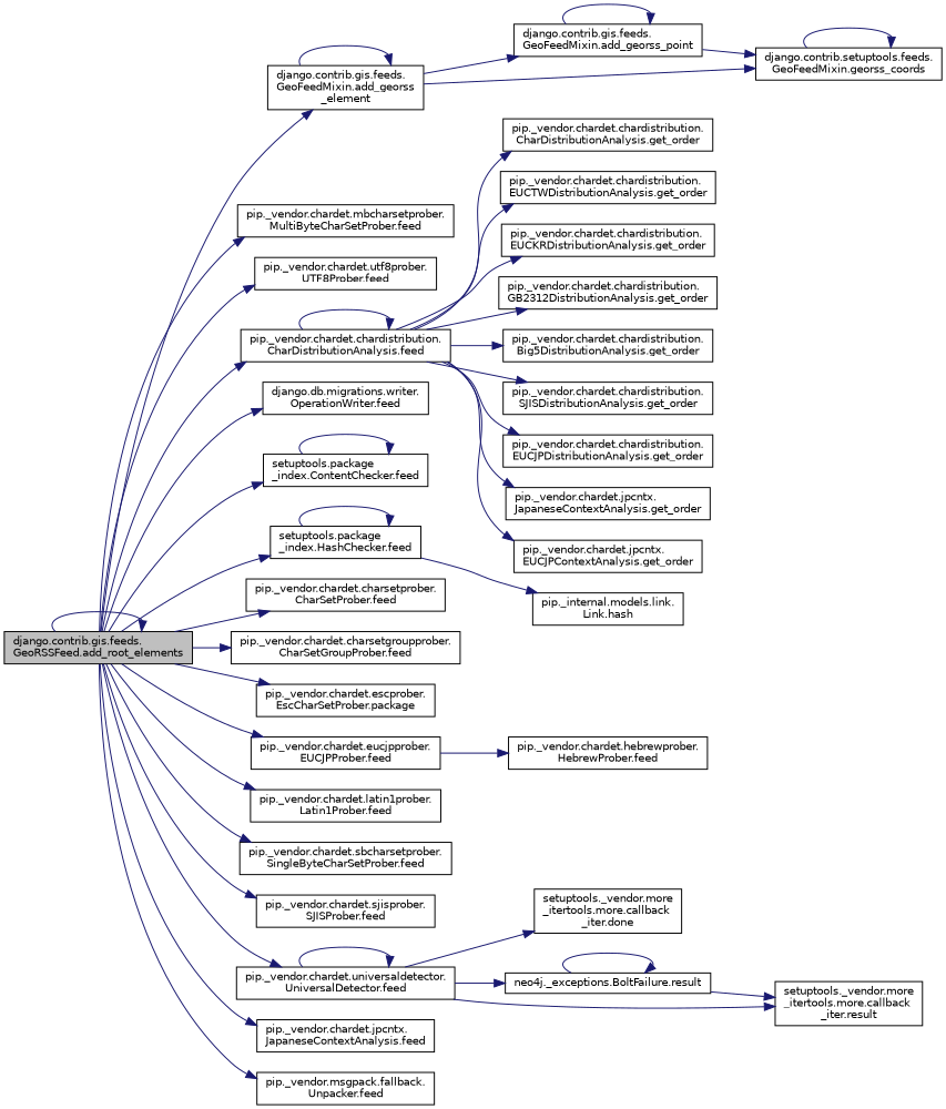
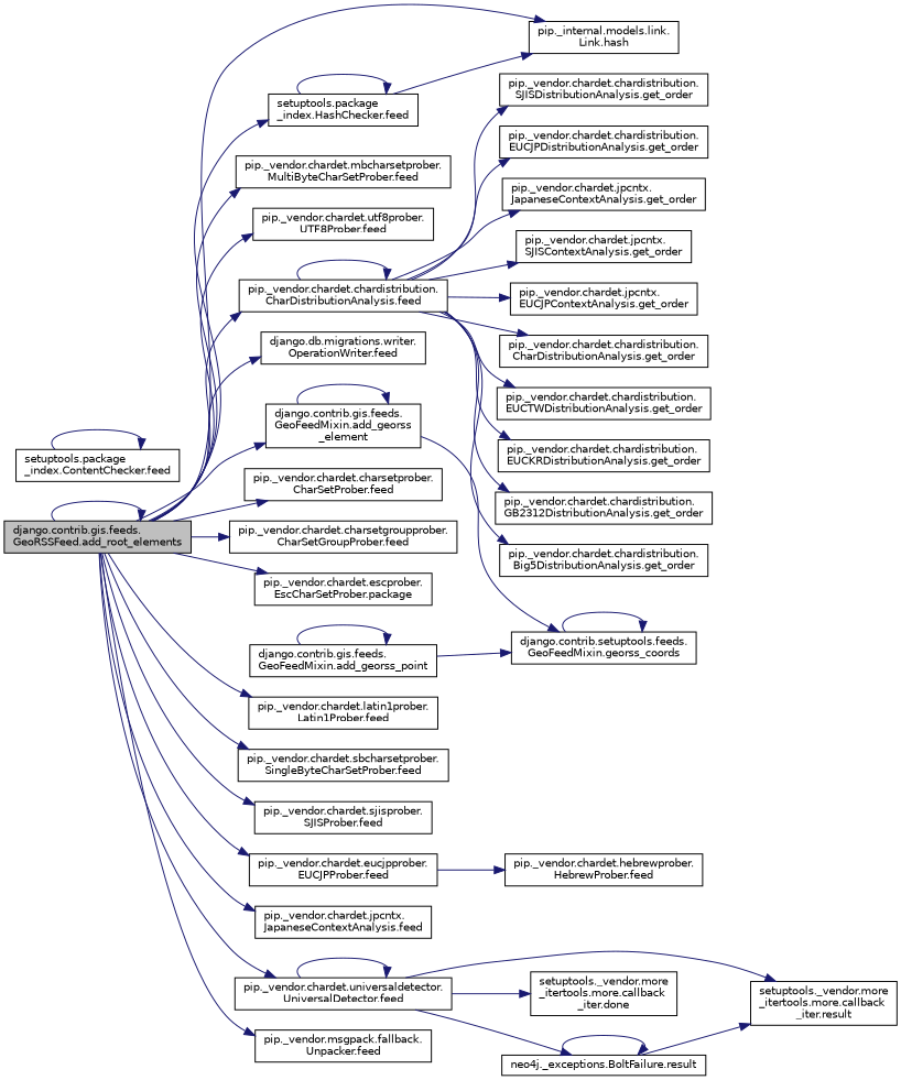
  digraph {
    fontname="DejaVu Sans"
    rankdir=LR
    node [color=black fillcolor=white fontname="DejaVu Sans" fontsize=10 shape=record style=filled]
    edge [color=midnightblue fontname="DejaVu Sans" fontsize=10 labelfontname=Helvetica labelfontsize=10 style=solid]
    n1 [fillcolor=grey75 fontcolor=black height=0.2 label="django.contrib.gis.feeds.\lGeoRSSFeed.add_root_elements" width=0.4]
    n2 [height=0.2 label="django.contrib.gis.feeds.\lGeoFeedMixin.add_georss\l_element" width=0.4]
    n3 [height=0.2 label="pip._vendor.chardet.mbcharsetprober.\lMultiByteCharSetProber.feed" width=0.4]
    n4 [height=0.2 label="pip._vendor.chardet.utf8prober.\lUTF8Prober.feed" width=0.4]
    n5 [height=0.2 label="pip._vendor.chardet.chardistribution.\lCharDistributionAnalysis.feed" width=0.4]
    n6 [height=0.2 label="django.db.migrations.writer.\lOperationWriter.feed" width=0.4]
    n7 [height=0.2 label="setuptools.package\l_index.ContentChecker.feed" width=0.4]
    n8 [height=0.2 label="setuptools.package\l_index.HashChecker.feed" width=0.4]
    n9 [height=0.2 label="pip._vendor.chardet.charsetprober.\lCharSetProber.feed" width=0.4]
    n10 [height=0.2 label="pip._vendor.chardet.charsetgroupprober.\lCharSetGroupProber.feed" width=0.4]
    n11 [height=0.2 label="pip._vendor.chardet.escprober.\lEscCharSetProber.package" width=0.4]
    n12 [height=0.2 label="pip._vendor.chardet.eucjpprober.\lEUCJPProber.feed" width=0.4]
    n13 [height=0.2 label="pip._vendor.chardet.latin1prober.\lLatin1Prober.feed" width=0.4]
    n14 [height=0.2 label="pip._vendor.chardet.sbcharsetprober.\lSingleByteCharSetProber.feed" width=0.4]
    n15 [height=0.2 label="pip._vendor.chardet.sjisprober.\lSJISProber.feed" width=0.4]
    n16 [height=0.2 label="pip._vendor.chardet.universaldetector.\lUniversalDetector.feed" width=0.4]
    n17 [height=0.2 label="pip._vendor.chardet.jpcntx.\lJapaneseContextAnalysis.feed" width=0.4]
    n18 [height=0.2 label="pip._vendor.msgpack.fallback.\lUnpacker.feed" width=0.4]
    n19 [height=0.2 label="django.contrib.gis.feeds.\lGeoFeedMixin.add_georss_point" width=0.4]
    n20 [height=0.2 label="django.contrib.setuptools.feeds.\lGeoFeedMixin.georss_coords" width=0.4]
    n21 [height=0.2 label="pip._vendor.chardet.chardistribution.\lCharDistributionAnalysis.get_order" width=0.4]
    n22 [height=0.2 label="pip._vendor.chardet.chardistribution.\lEUCTWDistributionAnalysis.get_order" width=0.4]
    n23 [height=0.2 label="pip._vendor.chardet.chardistribution.\lEUCKRDistributionAnalysis.get_order" width=0.4]
    n24 [height=0.2 label="pip._vendor.chardet.chardistribution.\lGB2312DistributionAnalysis.get_order" width=0.4]
    n25 [height=0.2 label="pip._vendor.chardet.chardistribution.\lBig5DistributionAnalysis.get_order" width=0.4]
    n26 [height=0.2 label="pip._vendor.chardet.chardistribution.\lSJISDistributionAnalysis.get_order" width=0.4]
    n27 [height=0.2 label="pip._vendor.chardet.chardistribution.\lEUCJPDistributionAnalysis.get_order" width=0.4]
    n28 [height=0.2 label="pip._vendor.chardet.jpcntx.\lJapaneseContextAnalysis.get_order" width=0.4]
+   n29 [height=0.2 label="pip._vendor.chardet.jpcntx.\lSJISContextAnalysis.get_order" width=0.4]
    n30 [height=0.2 label="pip._vendor.chardet.jpcntx.\lEUCJPContextAnalysis.get_order" width=0.4]
    n31 [height=0.2 label="pip._internal.models.link.\lLink.hash" width=0.4]
    n32 [height=0.2 label="pip._vendor.chardet.hebrewprober.\lHebrewProber.feed" width=0.4]
    n33 [height=0.2 label="setuptools._vendor.more\l_itertools.more.callback\l_iter.done" width=0.4]
    n34 [height=0.2 label="neo4j._exceptions.BoltFailure.result" width=0.4]
    n35 [height=0.2 label="setuptools._vendor.more\l_itertools.more.callback\l_iter.result" width=0.4]
    n1 -> n1
    n1 -> n2
    n1 -> n3
    n1 -> n4
    n1 -> n5
    n1 -> n6
-   n1 -> n7
+   n1 -> n31
    n1 -> n8
    n1 -> n9
    n1 -> n10
    n1 -> n11
    n1 -> n12
    n1 -> n13
    n1 -> n14
    n1 -> n15
    n1 -> n16
    n1 -> n17
    n1 -> n18
    n2 -> n2
-   n2 -> n19
    n2 -> n20
    n5 -> n5
    n5 -> n21
    n5 -> n22
    n5 -> n23
    n5 -> n24
    n5 -> n25
    n5 -> n26
    n5 -> n27
    n5 -> n28
+   n5 -> n29
    n5 -> n30
    n7 -> n7
    n8 -> n8
    n8 -> n31
    n12 -> n32
    n16 -> n16
    n16 -> n33
    n16 -> n34
    n16 -> n35
    n19 -> n19
    n19 -> n20
    n20 -> n20
    n34 -> n34
    n34 -> n35
  }
